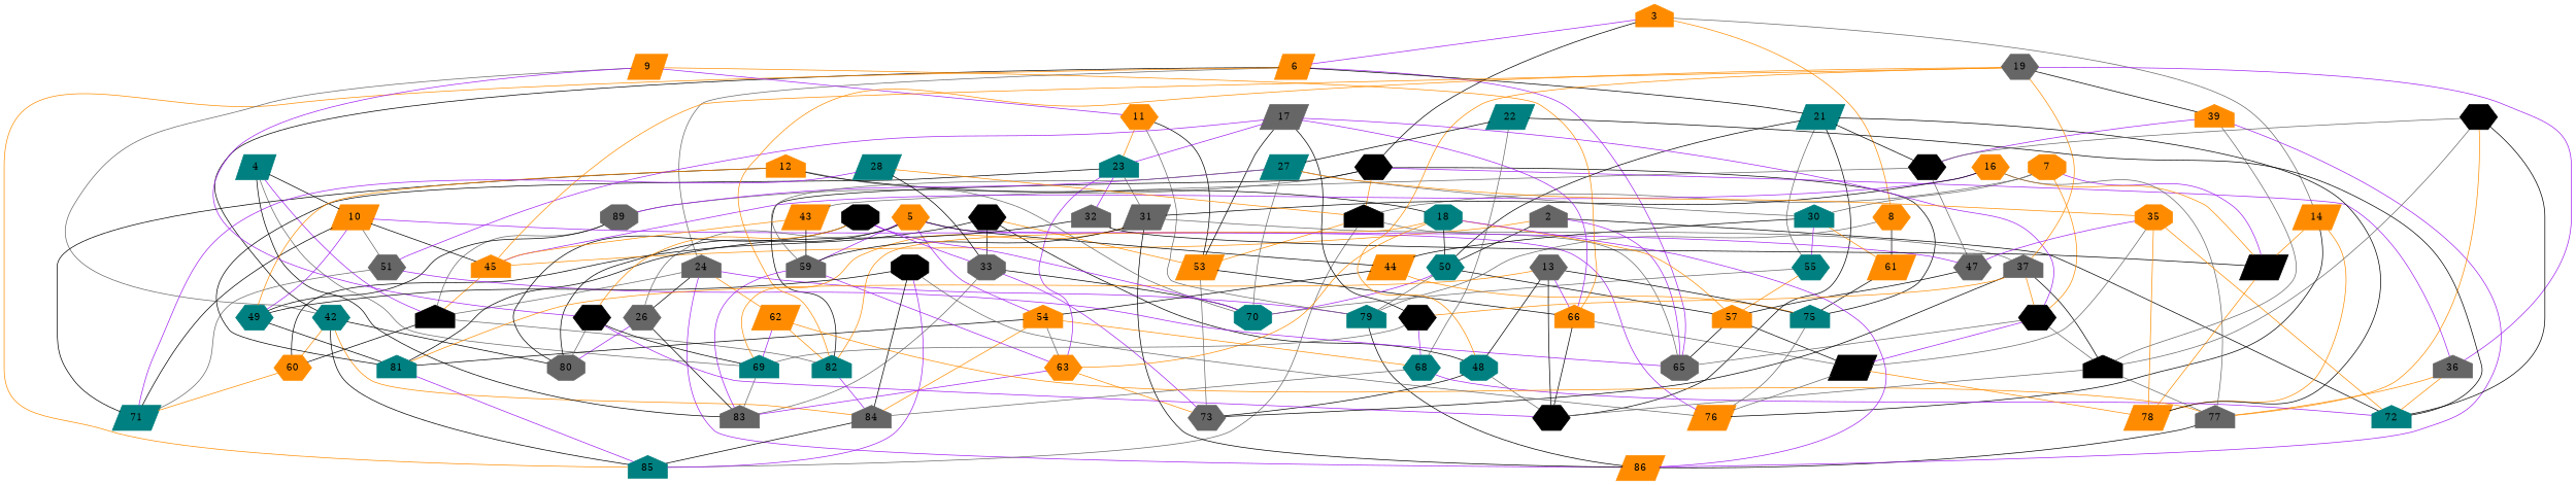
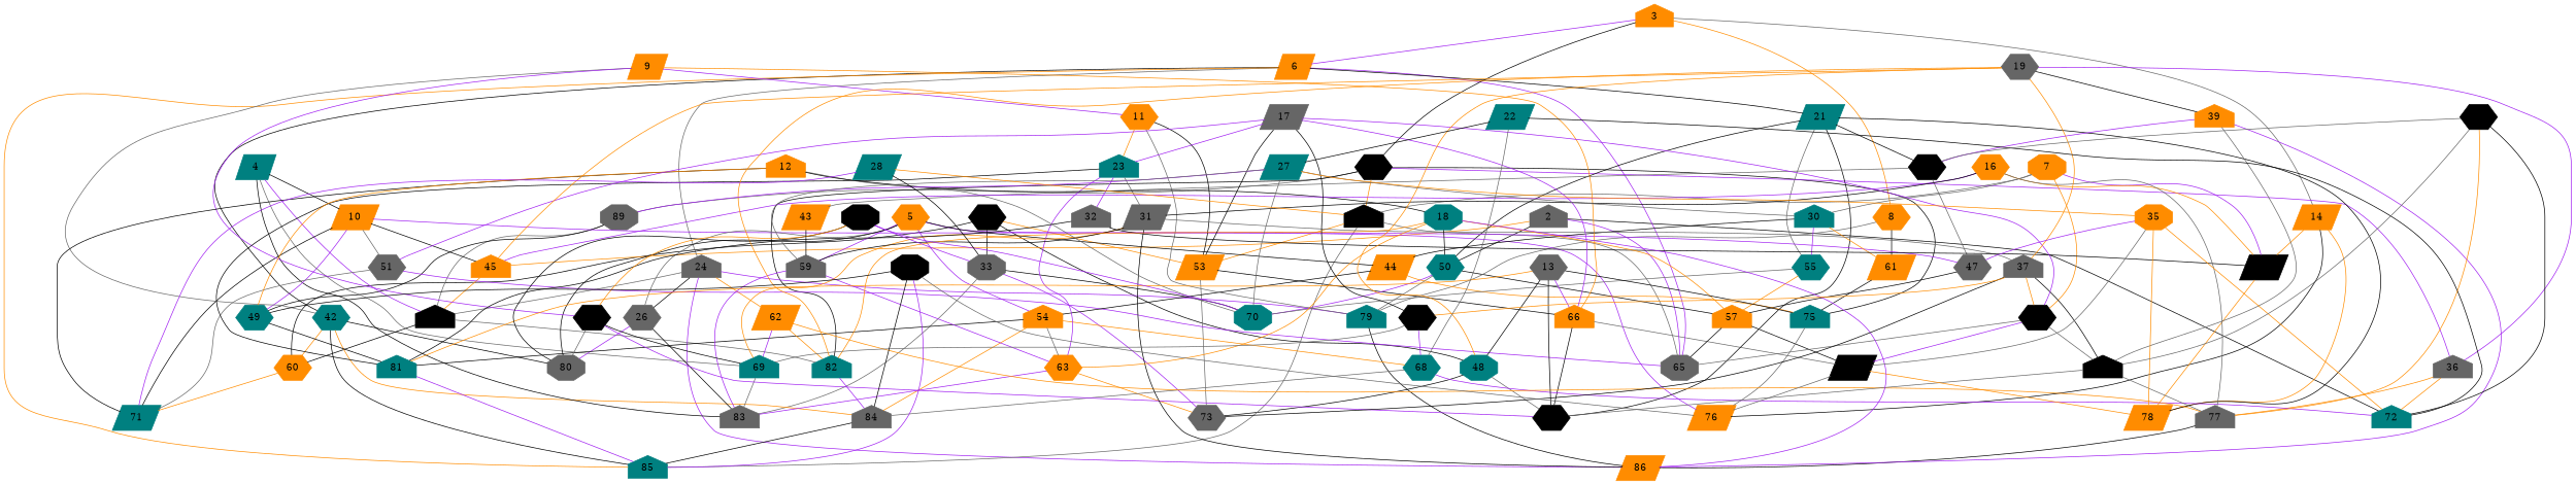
  graph {
    node [color=darkorange shape=house style=filled]
    edge [color=black weight=1.0]
    1 [color=black shape=hexagon]
    33 [color=gray40 shape=octagon]
    48 [color=teal shape=octagon]
    53 [shape=parallelogram]
    60 [shape=hexagon]
    83 [color=gray40]
    70 [color=teal shape=octagon]
    73 [color=gray40 shape=hexagon]
    67 [color=black shape=hexagon]
    66
    71 [color=teal shape=parallelogram]
    2 [color=gray40]
    45
    50 [color=teal shape=hexagon]
    65 [color=gray40 shape=octagon]
    72 [color=teal]
    52 [color=black]
    79 [color=teal]
    57
    6 [shape=parallelogram]
    3
    8 [shape=hexagon]
    14 [shape=parallelogram]
    15 [color=black shape=hexagon]
    21 [color=teal shape=parallelogram]
    24 [color=gray40]
    42 [color=teal shape=hexagon]
    85 [color=teal]
    61 [shape=parallelogram]
    76 [shape=parallelogram]
    56 [color=black shape=parallelogram]
    78 [shape=parallelogram]
    34 [color=black]
    75 [color=teal]
    n35 [color=gray40 label=89 shape=octagon]
    36 [color=gray40]
    82 [color=teal]
    4 [color=teal shape=parallelogram]
    10 [shape=parallelogram]
    69 [color=teal]
    47 [color=gray40 shape=hexagon]
    49 [color=teal shape=hexagon]
    51 [color=gray40 shape=hexagon]
    5 [shape=hexagon]
    26 [color=gray40 shape=hexagon]
    44 [shape=parallelogram]
    54
    59 [color=gray40]
    80 [color=gray40 shape=octagon]
    81 [color=teal]
    63 [shape=hexagon]
    68 [color=teal shape=hexagon]
    84 [color=gray40]
    40 [color=black shape=hexagon]
    55 [color=teal shape=hexagon]
    86 [shape=parallelogram]
    62 [shape=parallelogram]
    7 [shape=octagon]
    30 [color=teal]
    41 [color=black shape=hexagon]
    46 [color=black]
    74 [color=black shape=parallelogram]
    9 [shape=parallelogram]
    11 [shape=hexagon]
    64 [color=black shape=hexagon]
    23 [color=teal]
    31 [color=gray40 shape=parallelogram]
    32 [color=gray40]
    12
    18 [color=teal shape=octagon]
    13 [color=gray40 shape=hexagon]
    77 [color=gray40]
    16 [shape=hexagon]
    37 [color=gray40]
    17 [color=gray40 shape=parallelogram]
    58 [color=black shape=hexagon]
    19 [color=gray40 shape=hexagon]
    39
    20 [color=black shape=octagon]
    43 [shape=parallelogram]
    22 [color=teal shape=parallelogram]
    27 [color=teal shape=parallelogram]
    35 [shape=octagon]
    25 [color=black shape=hexagon]
    28 [color=teal shape=parallelogram]
    38 [color=black shape=octagon]
    1 -- 33
    1 -- 48
    1 -- 53 [color=darkorange]
    1 -- 60
    33 -- 83 [color=gray40]
    33 -- 70
    33 -- 73 [color=purple]
    48 -- 73 [weight=2.0]
    48 -- 67 [color=gray40]
    53 -- 73 [color=gray40]
    53 -- 66
    60 -- 71 [color=darkorange]
    66 -- 67
    66 -- 74 [color=gray40]
    2 -- 45 [color=darkorange]
    2 -- 50
    2 -- 65 [color=purple]
    2 -- 72
    45 -- 52 [color=darkorange]
    50 -- 70 [color=purple]
    50 -- 79 [color=gray40]
    50 -- 57
    52 -- 60
    52 -- 82 [color=gray40]
    79 -- 86
    57 -- 65
    57 -- 74
    6 -- 65 [color=purple]
    6 -- 21
    6 -- 24 [color=gray40]
    6 -- 42
    6 -- 85 [color=darkorange]
    3 -- 6 [color=purple]
    3 -- 8 [color=darkorange]
    3 -- 14 [color=gray40]
    3 -- 15
    8 -- 79 [color=gray40 weight=2.0]
    8 -- 61
    14 -- 76
    14 -- 56 [color=darkorange]
    14 -- 78 [color=darkorange]
    15 -- 34 [color=darkorange]
    15 -- 75
    15 -- n35 [color=gray40]
    15 -- 36 [color=purple]
    15 -- 82
    21 -- 67
    21 -- 50
    21 -- 78
    21 -- 40
    21 -- 55 [color=gray40]
    24 -- 52 [color=gray40]
    24 -- 79 [color=purple]
    24 -- 26
    24 -- 86 [color=purple]
    24 -- 62 [color=darkorange]
    42 -- 60 [color=darkorange]
    42 -- 85
    42 -- 80
    42 -- 84 [color=darkorange]
    61 -- 75
    56 -- 78 [color=darkorange]
    34 -- 53 [color=darkorange]
    34 -- 65 [color=gray40]
    34 -- 85 [color=gray40]
    75 -- 76 [color=gray40]
    n35 -- 52 [color=gray40]
    n35 -- 49
    36 -- 72 [color=darkorange]
    36 -- 77 [color=darkorange]
    82 -- 84 [color=purple]
    4 -- 83
    4 -- 52 [color=purple]
    4 -- 10
    4 -- 69 [color=gray40]
    10 -- 71
    10 -- 45
    10 -- 47 [color=purple]
    10 -- 49 [color=purple]
    10 -- 51 [color=gray40]
    69 -- 83 [color=gray40]
    47 -- 57
    49 -- 81
    51 -- 71 [color=gray40]
    51 -- 65 [color=purple]
    5 -- 76 [color=purple]
    5 -- 26 [color=gray40]
    5 -- 44
    5 -- 54 [color=purple]
    5 -- 59 [color=purple]
    5 -- 80
    26 -- 83
    26 -- 80 [color=purple]
    44 -- 75 [color=darkorange]
    44 -- 54
    54 -- 81
    54 -- 63 [color=gray40]
    54 -- 68 [color=darkorange]
    54 -- 84 [color=darkorange]
    59 -- 83 [color=purple]
    59 -- 63 [color=purple]
    81 -- 85 [color=purple]
    63 -- 83 [color=purple]
    63 -- 73 [color=darkorange]
    68 -- 72 [color=purple]
    68 -- 84 [color=gray40]
    84 -- 85
    40 -- 47 [color=gray40]
    40 -- 43 [color=gray40 weight=2.0]
    55 -- 70 [color=gray40]
    55 -- 57 [color=darkorange]
    62 -- 82 [color=darkorange]
    62 -- 69 [color=purple]
    62 -- 77 [color=darkorange]
    7 -- 56 [color=purple]
    7 -- 34 [color=gray40]
    7 -- 30 [color=gray40]
    7 -- 41 [color=darkorange]
    30 -- 61 [color=darkorange weight=2.0]
    30 -- 44
    30 -- 55 [color=purple]
    41 -- 65 [color=gray40]
    41 -- 46 [color=gray40]
    41 -- 74 [color=purple]
    46 -- 67 [color=gray40]
    46 -- 77 [color=gray40]
    74 -- 76 [color=gray40]
    74 -- 78 [color=darkorange]
    9 -- 66 [color=darkorange]
    9 -- 42 [color=gray40]
    9 -- 11 [color=purple]
    9 -- 64 [color=purple]
    11 -- 53
    11 -- 79 [color=gray40]
    11 -- 23 [color=darkorange]
    64 -- 67 [color=purple]
    64 -- 69
    64 -- 80 [color=gray40 weight=2.0]
    23 -- 81
    23 -- 63 [color=purple]
    23 -- 31 [color=gray40]
    23 -- 32 [color=purple]
    31 -- 69 [color=darkorange]
    31 -- 59
    31 -- 86
    31 -- 37 [color=gray40]
    32 -- 56 [weight=2.0]
    32 -- 81
    12 -- 70 [color=gray40]
    12 -- 71
    12 -- 49 [color=darkorange]
    12 -- 18
    18 -- 50
    18 -- 57 [color=darkorange]
    18 -- 82 [color=darkorange]
    18 -- 63 [color=darkorange]
    18 -- 86 [color=purple]
    13 -- 48
    13 -- 67
    13 -- 66 [color=purple]
    13 -- 75 [weight=2.0]
    13 -- 81 [color=darkorange]
    77 -- 86
    16 -- 45 [color=purple]
    16 -- 56 [color=darkorange]
    16 -- 31
    16 -- 77 [color=gray40]
    37 -- 73
    37 -- 41 [color=darkorange]
    37 -- 46
    37 -- 58 [color=darkorange]
    17 -- 53
    17 -- 66 [color=purple]
    17 -- 51 [color=purple]
    17 -- 41 [color=purple]
    17 -- 23 [color=purple]
    17 -- 58
    58 -- 69 [color=gray40]
    58 -- 68 [color=purple]
    19 -- 48 [color=darkorange]
    19 -- 45 [color=darkorange]
    19 -- 36 [color=purple]
    19 -- 82 [color=darkorange]
    19 -- 37 [color=darkorange]
    19 -- 39
    39 -- 40 [color=purple]
    39 -- 86 [color=purple]
    39 -- 46 [color=gray40]
    20 -- 33 [color=purple]
    20 -- 70 [color=purple]
    20 -- 80
    20 -- 64 [color=darkorange]
-   43 -- 45 [color=darkorange]
    43 -- 59
    22 -- 72
    22 -- 68 [color=gray40 weight=2.0]
    22 -- 27
    27 -- 70 [color=gray40]
    27 -- n35 [color=purple]
    27 -- 59 [color=gray40]
    27 -- 30 [color=gray40]
    27 -- 35 [color=darkorange]
    35 -- 72 [color=darkorange]
    35 -- 78 [color=darkorange weight=2.0]
    35 -- 47 [color=purple]
    35 -- 74 [color=gray40]
    25 -- 72
    25 -- 40 [color=gray40]
    25 -- 46 [color=gray40]
    25 -- 77 [color=darkorange]
    28 -- 33
    28 -- 71 [color=purple weight=2.0]
    28 -- 34 [color=darkorange]
    38 -- 85 [color=purple]
    38 -- 76 [color=gray40 weight=2.0]
    38 -- 49 [weight=2.0]
    38 -- 84
  }
